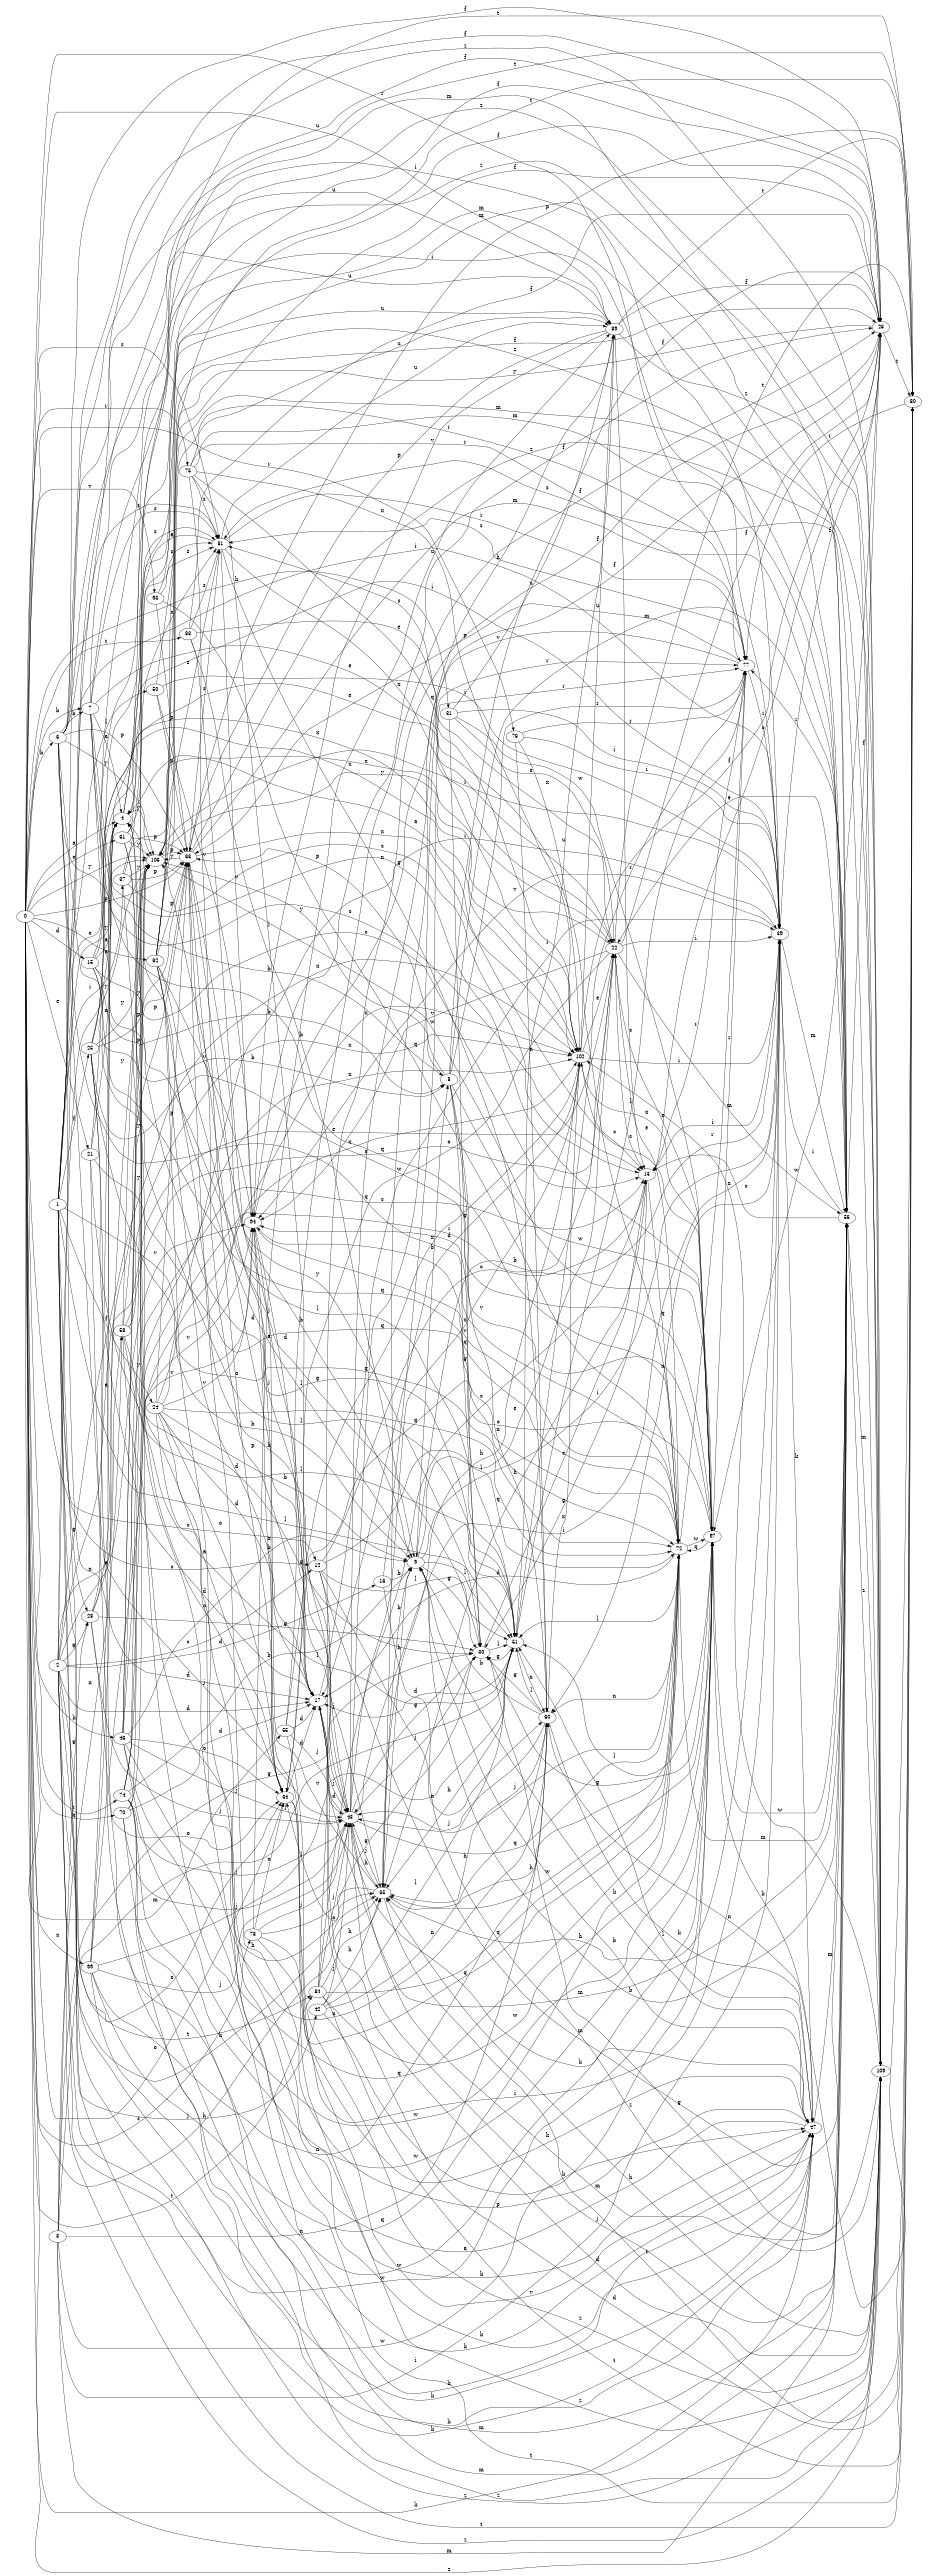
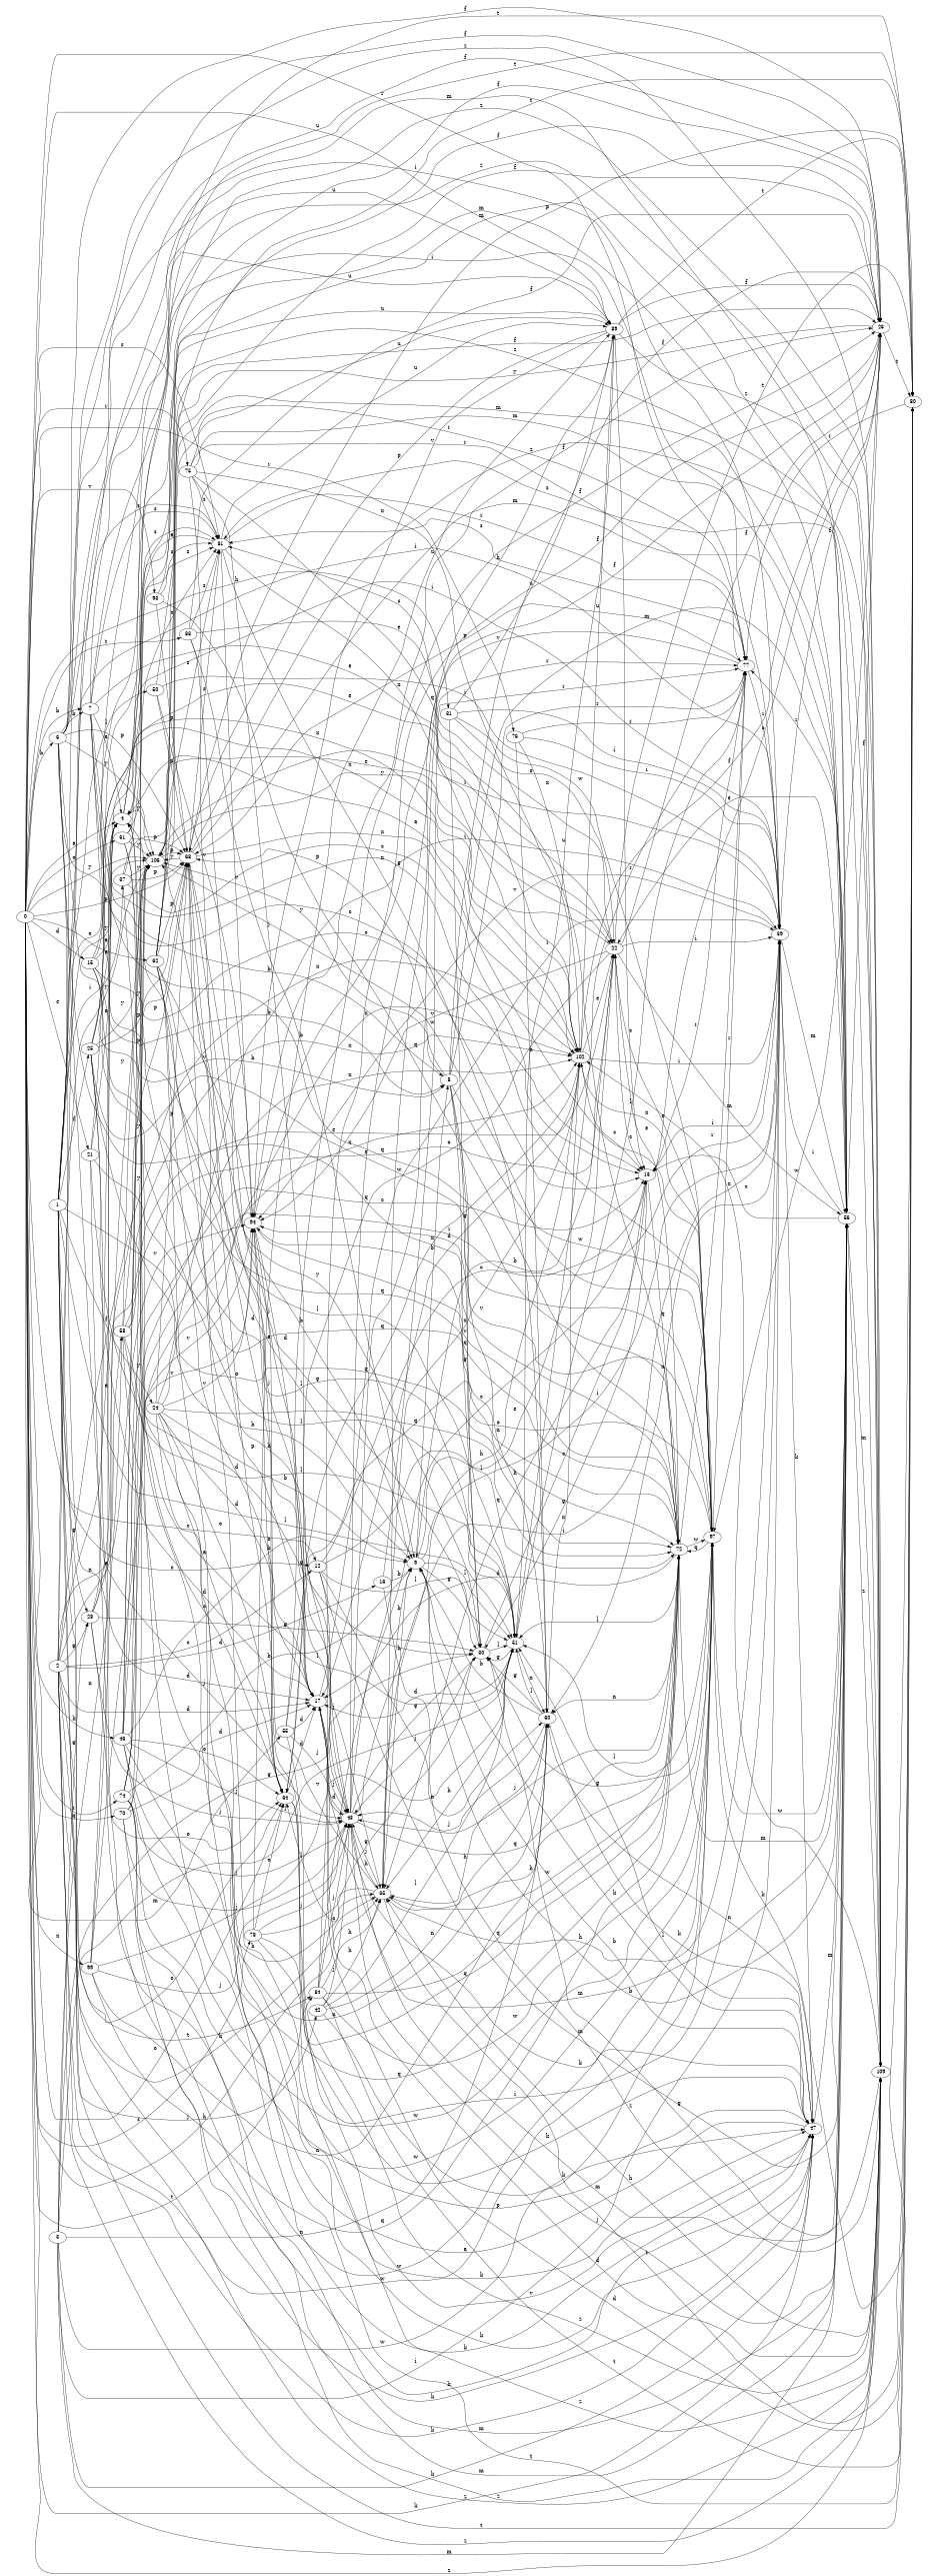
  strict digraph {
    rankdir=LR
    0
    4
    6
    7
    12
    15
    21
    31
    35
    46
    47
    55
    61
    62
    64
    68
    70
    74
    75
    76
    77
    78
    81
    83
    84
    89
    93
    99
    106
    109
    56
    n32 [label=80]
    102
    26
    39
    72
    17
    8
    13
    43
    51
    22
    97
    60
    30
    94
    9
    1
    24
    25
    28
    37
    50
    2
    16
    42
    58
    3
    0 -> 4 [label=a]
    0 -> 6 [label=b]
    0 -> 7 [label=b]
    0 -> 12 [label=c]
    0 -> 15 [label=d]
    0 -> 21 [label=e]
    0 -> 31 [label=h]
    0 -> 35 [label=h]
    0 -> 46 [label=k]
    0 -> 47 [label=k]
    0 -> 55 [label=m]
    0 -> 61 [label=o]
    0 -> 62 [label=o]
    0 -> 64 [label=o]
    0 -> 68 [label=p]
    0 -> 70 [label=q]
    0 -> 74 [label=r]
    0 -> 75 [label=r]
    0 -> 76 [label=r]
    0 -> 77 [label=r]
    0 -> 78 [label=s]
    0 -> 81 [label=s]
    0 -> 83 [label=t]
    0 -> 84 [label=t]
    0 -> 89 [label=u]
    0 -> 93 [label=v]
    0 -> 99 [label=x]
    0 -> 106 [label=y]
    0 -> 109 [label=z]
    4 -> 106 [label=y]
    4 -> 56 [label=m]
    4 -> n32 [label=t]
    4 -> 102 [label=x]
    6 -> 7 [label=b]
    6 -> 68 [label=p]
    6 -> 81 [label=s]
    6 -> 89 [label=u]
    6 -> 106 [label=y]
    6 -> 109 [label=z]
    6 -> 26 [label=f]
    6 -> 39 [label=i]
    6 -> 72 [label=q]
    6 -> 17 [label=d]
    6 -> 8 [label=b]
    6 -> 13 [label=c]
    6 -> 43 [label=j]
    7 -> 4 [label=a]
    7 -> 81 [label=s]
    7 -> 89 [label=u]
    7 -> 39 [label=i]
    7 -> 72 [label=q]
    7 -> 8 [label=b]
    7 -> 51 [label=l]
    7 -> 22 [label=e]
    7 -> 97 [label=g]
    12 -> 56 [label=m]
    12 -> 72 [label=q]
    12 -> 13 [label=c]
    12 -> 43 [label=j]
    12 -> 51 [label=l]
    12 -> 60 [label=n]
    15 -> 4 [label=a]
    15 -> 39 [label=i]
    15 -> 72 [label=q]
    15 -> 8 [label=b]
    15 -> 13 [label=c]
    15 -> 51 [label=l]
    15 -> 22 [label=e]
    21 -> 4 [label=a]
    21 -> 47 [label=k]
    21 -> 109 [label=z]
    21 -> 72 [label=q]
    21 -> 51 [label=l]
    31 -> 89 [label=u]
    31 -> 39 [label=i]
    31 -> 22 [label=e]
    31 -> 97 [label=w]
    31 -> 30 [label=g]
    35 -> 64 [label=o]
    35 -> n32 [label=t]
    35 -> 43 [label=j]
    35 -> 97 [label=w]
    35 -> 94 [label=v]
    35 -> 9 [label=b]
    46 -> 64 [label=o]
    46 -> 81 [label=s]
    46 -> 106 [label=y]
    46 -> 39 [label=i]
    46 -> 72 [label=q]
    46 -> 13 [label=c]
    46 -> 43 [label=j]
    46 -> 97 [label=w]
    46 -> 60 [label=n]
    46 -> 9 [label=b]
    47 -> 4 [label=a]
    47 -> 68 [label=p]
    47 -> 56 [label=m]
    47 -> 51 [label=l]
    47 -> 94 [label=v]
    47 -> 9 [label=b]
    55 -> 109 [label=z]
    55 -> 102 [label=x]
    55 -> 26 [label=f]
    55 -> 17 [label=d]
    55 -> 43 [label=j]
    61 -> 64 [label=o]
    61 -> 68 [label=p]
    61 -> 81 [label=s]
    61 -> 106 [label=y]
    61 -> 56 [label=m]
    61 -> 51 [label=l]
    62 -> 35 [label=h]
    62 -> 47 [label=k]
    62 -> 68 [label=p]
    62 -> 77 [label=r]
    62 -> 56 [label=m]
    62 -> n32 [label=t]
    62 -> 26 [label=f]
    62 -> 17 [label=d]
    62 -> 30 [label=g]
    62 -> 94 [label=v]
    64 -> 4 [label=a]
    64 -> 47 [label=k]
    64 -> 109 [label=z]
    64 -> 17 [label=d]
    68 -> 81 [label=s]
    68 -> 106 [label=y]
    68 -> 109 [label=z]
    68 -> 56 [label=m]
    68 -> 102 [label=x]
    68 -> 17 [label=d]
    68 -> 43 [label=j]
    68 -> 9 [label=b]
    70 -> 106 [label=y]
    70 -> 56 [label=m]
    70 -> 102 [label=x]
    70 -> 17 [label=d]
    70 -> 43 [label=j]
    74 -> 106 [label=y]
    74 -> 109 [label=z]
    74 -> 56 [label=m]
    74 -> 102 [label=x]
    74 -> 43 [label=j]
    74 -> 97 [label=w]
    74 -> 94 [label=v]
    74 -> 9 [label=b]
    75 -> 64 [label=o]
    75 -> 77 [label=r]
    75 -> 81 [label=s]
    75 -> 89 [label=u]
    75 -> 56 [label=m]
    75 -> 102 [label=x]
    75 -> 72 [label=q]
    75 -> 43 [label=j]
    76 -> 77 [label=r]
    76 -> 102 [label=x]
    76 -> 39 [label=i]
    76 -> 60 [label=n]
    77 -> 68 [label=p]
    77 -> 81 [label=s]
    77 -> 39 [label=i]
    77 -> 51 [label=l]
    77 -> 94 [label=v]
    78 -> 64 [label=o]
    78 -> 89 [label=u]
    78 -> 39 [label=i]
    78 -> 72 [label=q]
    78 -> 43 [label=j]
    78 -> 30 [label=g]
    81 -> 4 [label=a]
    81 -> 77 [label=r]
    81 -> 89 [label=u]
    81 -> 102 [label=x]
    81 -> 60 [label=n]
    81 -> 94 [label=v]
    83 -> 81 [label=s]
    83 -> 26 [label=f]
    83 -> 43 [label=j]
    83 -> 22 [label=e]
    83 -> 9 [label=b]
    84 -> 35 [label=h]
    84 -> n32 [label=t]
    84 -> 26 [label=f]
    84 -> 72 [label=q]
    84 -> 13 [label=c]
    84 -> 43 [label=j]
    84 -> 97 [label=w]
    89 -> 35 [label=h]
    89 -> 68 [label=p]
    89 -> 109 [label=z]
    89 -> n32 [label=t]
    89 -> 26 [label=f]
    89 -> 13 [label=c]
    89 -> 94 [label=v]
    93 -> 68 [label=p]
    93 -> 81 [label=s]
    93 -> 89 [label=u]
    93 -> 72 [label=q]
    99 -> 4 [label=a]
    99 -> 106 [label=y]
    99 -> 72 [label=q]
    99 -> 43 [label=j]
    99 -> 51 [label=l]
    99 -> 60 [label=n]
    99 -> 94 [label=v]
    106 -> 68 [label=p]
    106 -> 81 [label=s]
    106 -> 26 [label=f]
    106 -> 39 [label=i]
    106 -> 97 [label=w]
    109 -> 35 [label=h]
    109 -> 81 [label=s]
    109 -> 56 [label=m]
    109 -> 102 [label=x]
    109 -> 17 [label=d]
    109 -> 30 [label=g]
    56 -> 77 [label=r]
    56 -> 109 [label=z]
    56 -> 26 [label=f]
    56 -> 39 [label=i]
    56 -> 13 [label=c]
    56 -> 43 [label=j]
    56 -> 22 [label=e]
    56 -> 97 [label=w]
    56 -> 9 [label=b]
    n32 -> 68 [label=p]
    n32 -> 77 [label=r]
    n32 -> 17 [label=d]
    n32 -> 60 [label=n]
    102 -> 35 [label=h]
    102 -> 81 [label=s]
    102 -> 89 [label=u]
    102 -> 26 [label=f]
    102 -> 39 [label=i]
    102 -> 17 [label=d]
    102 -> 13 [label=c]
    102 -> 22 [label=e]
    26 -> 106 [label=y]
    26 -> n32 [label=t]
    26 -> 13 [label=c]
    26 -> 97 [label=w]
    39 -> 35 [label=h]
    39 -> 47 [label=k]
    39 -> 56 [label=m]
    39 -> 26 [label=f]
    39 -> 60 [label=n]
    39 -> 94 [label=v]
    72 -> 35 [label=h]
    72 -> 77 [label=r]
    72 -> 56 [label=m]
    72 -> 17 [label=d]
    72 -> 43 [label=j]
    72 -> 51 [label=l]
    72 -> 22 [label=e]
    72 -> 97 [label=w]
    72 -> 60 [label=n]
    72 -> 94 [label=v]
    17 -> 68 [label=p]
    17 -> 56 [label=m]
    17 -> 39 [label=i]
    17 -> 43 [label=j]
    8 -> 68 [label=p]
    8 -> 77 [label=r]
    8 -> 106 [label=y]
    8 -> 56 [label=m]
    8 -> 26 [label=f]
    8 -> 51 [label=l]
    8 -> 97 [label=w]
    8 -> 60 [label=n]
    8 -> 30 [label=g]
    13 -> 35 [label=h]
    13 -> 77 [label=r]
    13 -> 39 [label=i]
    13 -> 72 [label=q]
    13 -> 30 [label=g]
    43 -> 35 [label=h]
    43 -> 47 [label=k]
    43 -> 77 [label=r]
    43 -> 56 [label=m]
    43 -> 102 [label=x]
    43 -> 26 [label=f]
    43 -> 39 [label=i]
    43 -> 72 [label=q]
    43 -> 17 [label=d]
    43 -> 30 [label=g]
    51 -> 35 [label=h]
    51 -> 77 [label=r]
    51 -> 89 [label=u]
    51 -> 17 [label=d]
    51 -> 60 [label=n]
    51 -> 30 [label=g]
    22 -> 64 [label=o]
    22 -> 106 [label=y]
    22 -> 56 [label=m]
    22 -> n32 [label=t]
    22 -> 26 [label=f]
    22 -> 39 [label=i]
    22 -> 13 [label=c]
    22 -> 94 [label=v]
    22 -> 9 [label=b]
    97 -> 4 [label=a]
    97 -> 47 [label=k]
    97 -> 64 [label=o]
    97 -> 77 [label=r]
    97 -> 102 [label=x]
    97 -> 72 [label=q]
    97 -> 51 [label=l]
    97 -> 22 [label=e]
    97 -> 30 [label=g]
    97 -> 94 [label=v]
    60 -> 35 [label=h]
    60 -> 47 [label=k]
    60 -> 102 [label=x]
    60 -> 43 [label=j]
    60 -> 51 [label=l]
    60 -> 30 [label=g]
    60 -> 9 [label=b]
    30 -> 106 [label=y]
    30 -> 13 [label=c]
    30 -> 43 [label=j]
    30 -> 51 [label=l]
    94 -> 64 [label=o]
    94 -> 26 [label=f]
    94 -> 72 [label=q]
    94 -> 17 [label=d]
    9 -> 4 [label=a]
    9 -> 35 [label=h]
    9 -> 47 [label=k]
    9 -> 39 [label=i]
    9 -> 8 [label=b]
    9 -> 51 [label=l]
    9 -> 22 [label=e]
    9 -> 30 [label=g]
    1 -> 12 [label=c]
    1 -> 47 [label=k]
    1 -> 84 [label=t]
    1 -> 106 [label=y]
    1 -> 109 [label=z]
    1 -> 56 [label=m]
    1 -> n32 [label=t]
    1 -> 102 [label=x]
    1 -> 26 [label=f]
    1 -> 39 [label=i]
    1 -> 72 [label=q]
    1 -> 51 [label=l]
    1 -> 24 [label=f]
    1 -> 25 [label=f]
    1 -> 28 [label=g]
    1 -> 37 [label=i]
    1 -> 50 [label=l]
    24 -> 47 [label=k]
    24 -> 64 [label=o]
    24 -> 68 [label=p]
    24 -> n32 [label=t]
    24 -> 102 [label=x]
    24 -> 39 [label=i]
    24 -> 72 [label=q]
    24 -> 17 [label=d]
    24 -> 94 [label=v]
    24 -> 9 [label=b]
    25 -> 4 [label=a]
    25 -> 64 [label=o]
    25 -> 68 [label=p]
    25 -> 106 [label=y]
    25 -> 109 [label=z]
    25 -> n32 [label=t]
    25 -> 17 [label=d]
    25 -> 97 [label=w]
    25 -> 9 [label=b]
    28 -> 4 [label=a]
    28 -> 68 [label=p]
    28 -> 81 [label=s]
    28 -> 43 [label=j]
    28 -> 97 [label=w]
    28 -> 30 [label=g]
    37 -> 47 [label=k]
    37 -> 68 [label=p]
    37 -> 106 [label=y]
    37 -> 26 [label=f]
    37 -> 13 [label=c]
    37 -> 22 [label=e]
    50 -> 68 [label=p]
    50 -> 109 [label=z]
    50 -> 39 [label=i]
    50 -> 94 [label=v]
    2 -> 12 [label=c]
    2 -> 35 [label=h]
    2 -> 47 [label=k]
    2 -> 64 [label=o]
    2 -> 106 [label=y]
    2 -> 109 [label=z]
    2 -> 102 [label=x]
    2 -> 26 [label=f]
    2 -> 17 [label=d]
    2 -> 22 [label=e]
    2 -> 97 [label=w]
    2 -> 94 [label=v]
    2 -> 28 [label=g]
    2 -> 16 [label=d]
    2 -> 42 [label=j]
    2 -> 58 [label=n]
    16 -> 77 [label=r]
    16 -> 109 [label=z]
    16 -> 9 [label=b]
    42 -> 35 [label=h]
    42 -> 47 [label=k]
    42 -> 43 [label=j]
    42 -> 51 [label=l]
    42 -> 60 [label=n]
    58 -> 35 [label=h]
    58 -> 68 [label=p]
    58 -> 106 [label=y]
    58 -> 102 [label=x]
    58 -> 26 [label=f]
    58 -> 51 [label=l]
    58 -> 22 [label=e]
    58 -> 30 [label=g]
-   99 -> 47 [label=k]
+   3 -> 47 [label=k]
    3 -> 56 [label=m]
    3 -> 39 [label=i]
    3 -> 51 [label=l]
    3 -> 97 [label=w]
    3 -> 60 [label=n]
    3 -> 30 [label=g]
    3 -> 28 [label=g]
    3 -> 58 [label=n]
  }
